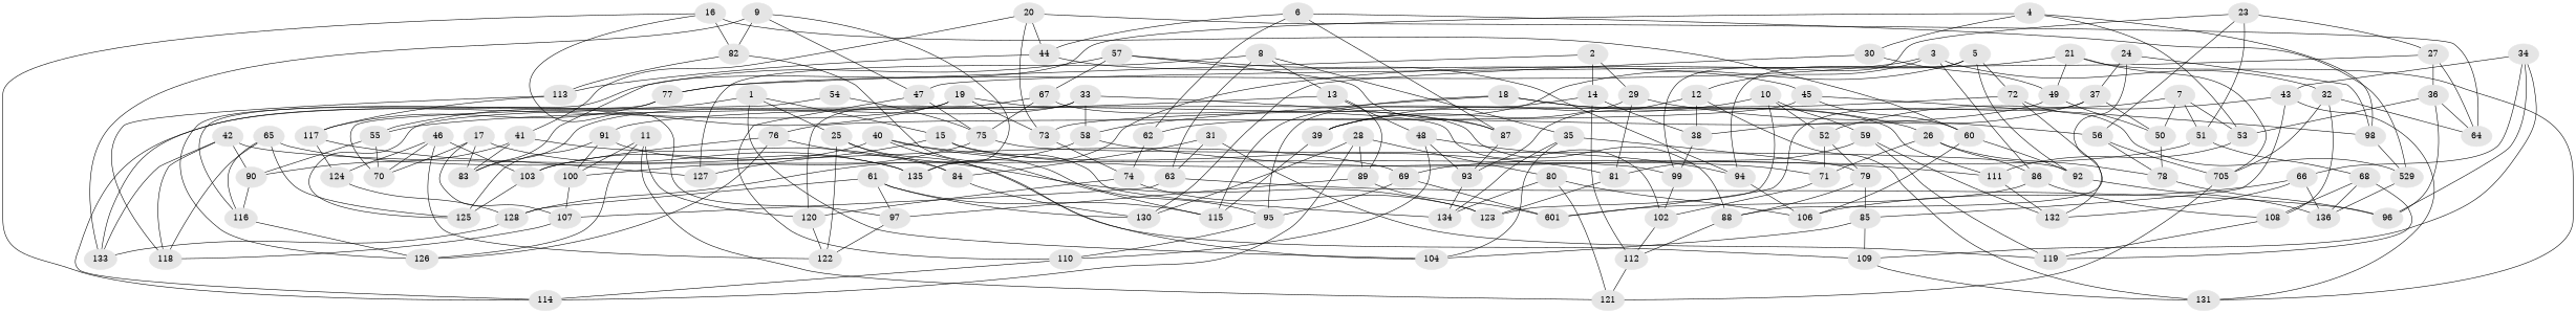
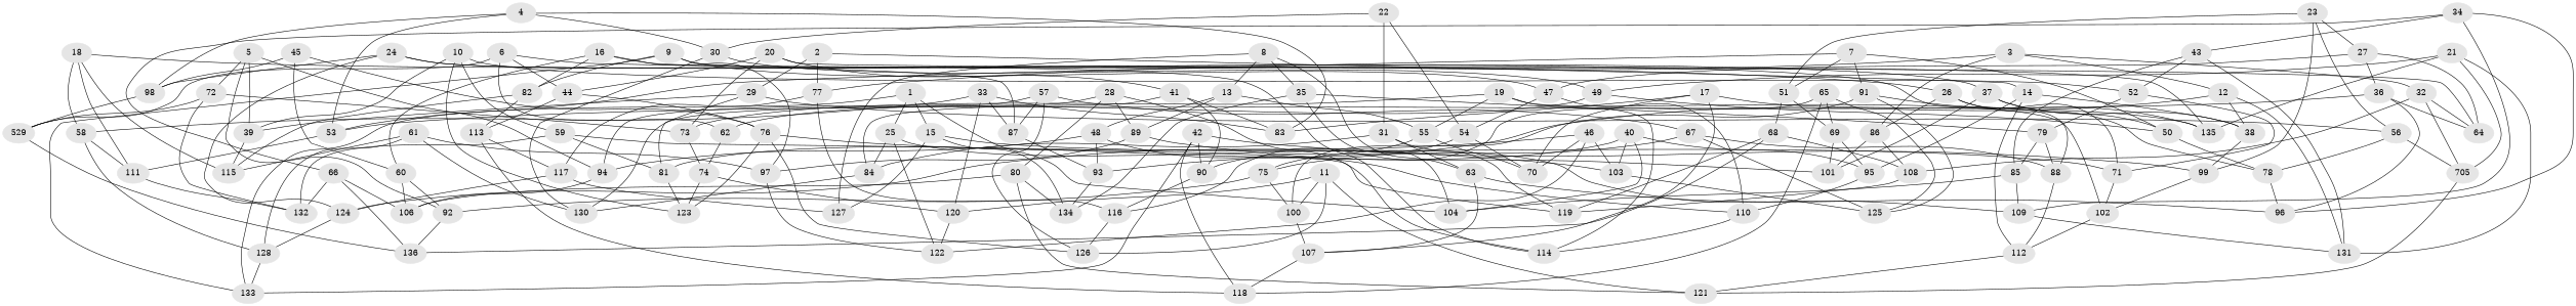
  graph {
    node [color=gray90 style=filled]
    1
    15
    25
    104
    133
    127
    71
    134
    84
    109
    122
    2
    14
    29
    77
    38
    95
    112
    39
    56
    81
    116
    117
    3
    12
    32
    86
    93
    131
    64
    n31 [label=705]
    108
-   101 [label=601]
+   101
    4
    30
    53
    83
    98
    49
    130
    111
    n42 [label=529]
    5
    72
    92
    94
    115
    73
    132
    136
    106
    6
    44
    62
    87
    45
    113
    74
    7
    50
    51
    91
    78
    68
    69
    135
    100
    125
    8
    13
    35
    63
    48
    55
    89
    79
    107
    96
    9
    47
    82
    54
    110
    10
    52
    59
    123
    119
    11
    120
    121
    126
    99
    70
    90
    97
    102
    16
    60
    114
    17
    118
    18
    26
    58
    128
    19
    20
    41
    21
+   22
    31
    75
    23
    27
    36
    24
    37
    88
    124
    28
    80
    33
    34
    43
    66
    85
    40
    103
    42
    76
    46
    57
    67
    61
    65
    1 -- 15
    1 -- 25
    1 -- 104
    1 -- 133
    15 -- 127
    15 -- 71
    15 -- 134
    25 -- 84
    25 -- 109
    25 -- 122
    71 -- 102
    84 -- 130
    109 -- 131
    2 -- 14
    2 -- 29
    2 -- 77
    14 -- 38
    14 -- 95
    14 -- 112
    29 -- 39
    29 -- 56
    29 -- 81
    77 -- 116
    77 -- 117
    38 -- 99
    95 -- 110
    112 -- 121
    39 -- 115
    56 -- n31
    56 -- 78
    81 -- 123
    116 -- 126
    117 -- 127
    117 -- 124
    3 -- 77
    3 -- 12
    3 -- 32
    3 -- 86
    12 -- 38
    12 -- 93
    12 -- 131
    32 -- 64
    32 -- n31
    32 -- 108
    86 -- 108
    86 -- 101
    93 -- 134
    n31 -- 121
    108 -- 119
    4 -- 30
    4 -- 53
    4 -- 83
    4 -- 98
    30 -- 49
    30 -- 130
    53 -- 111
    98 -- n42
    49 -- 62
    49 -- 50
    111 -- 132
    n42 -- 136
    5 -- 39
    5 -- 72
    5 -- 92
    5 -- 94
    72 -- n42
    72 -- 73
    72 -- 132
    92 -- 136
    94 -- 106
    73 -- 74
    6 -- n42
    6 -- 44
    6 -- 62
    6 -- 87
-   44 -- 45
+   44 -- 76
    44 -- 113
    62 -- 74
    87 -- 93
    45 -- 98
    45 -- 60
    45 -- 76
    113 -- 117
    113 -- 118
    74 -- 123
    74 -- 120
    7 -- 53
    7 -- 50
    7 -- 51
    7 -- 91
    50 -- 78
    51 -- 68
    51 -- 69
    91 -- 135
    91 -- 100
    91 -- 125
    78 -- 96
    68 -- 108
    68 -- 136
    68 -- 119
    69 -- 95
    69 -- 101
    100 -- 107
    8 -- 127
    8 -- 13
    8 -- 35
    8 -- 63
    13 -- 48
    13 -- 55
    13 -- 89
    35 -- 104
    35 -- 134
    35 -- 79
    63 -- 107
    63 -- 96
    48 -- 93
    48 -- 94
    48 -- 110
    55 -- 70
    55 -- 90
    89 -- 101
    89 -- 97
    79 -- 88
    79 -- 85
    107 -- 118
    9 -- 133
    9 -- 135
    9 -- 47
    9 -- 82
-   47 -- 75
+   47 -- 54
    47 -- 110
    82 -- 115
    82 -- 113
    54 -- 70
    54 -- 75
    110 -- 114
    10 -- 39
    10 -- 52
    10 -- 59
    10 -- 123
    52 -- 71
    52 -- 79
    59 -- 81
    59 -- 132
    59 -- 119
    11 -- 100
    11 -- 120
    11 -- 121
    11 -- 126
    120 -- 122
    99 -- 102
    90 -- 116
    97 -- 122
    102 -- 112
    16 -- 82
    16 -- 97
    16 -- 60
    16 -- 114
    60 -- 92
    60 -- 106
    17 -- 83
    17 -- 135
    17 -- 107
    17 -- 70
    18 -- 111
    18 -- 115
    18 -- 26
    18 -- 58
    26 -- 71
    26 -- 86
    26 -- 78
    58 -- 111
    58 -- 128
    128 -- 133
    19 -- 73
    19 -- 55
    19 -- 102
    19 -- 114
    20 -- 64
    20 -- 73
    20 -- 44
    20 -- 41
    41 -- 84
    41 -- 83
    41 -- 90
    21 -- 131
    21 -- n31
    21 -- 49
    21 -- 135
+   22 -- 30
+   22 -- 54
+   22 -- 31
    31 -- 84
    31 -- 63
    31 -- 119
    75 -- 92
    75 -- 100
    23 -- 56
    23 -- 51
    23 -- 99
    23 -- 27
    27 -- 64
    27 -- 47
    27 -- 36
    36 -- 64
    36 -- 53
    36 -- 96
    24 -- 98
    24 -- 37
    24 -- 88
+   24 -- 124
    37 -- 38
    37 -- 101
    37 -- 50
    88 -- 112
    124 -- 128
    28 -- 130
    28 -- 89
    28 -- 114
    28 -- 80
    80 -- 134
    80 -- 106
    80 -- 121
    33 -- 83
    33 -- 87
    33 -- 120
    33 -- 58
    34 -- 109
    34 -- 96
    34 -- 43
    34 -- 66
    43 -- 131
    43 -- 52
    43 -- 85
    66 -- 132
    66 -- 136
    66 -- 106
    85 -- 104
    85 -- 109
    40 -- 104
    40 -- 95
    40 -- 81
    40 -- 103
    103 -- 125
    42 -- 133
    42 -- 99
    42 -- 90
    42 -- 118
    76 -- 123
    76 -- 126
    76 -- 103
    46 -- 122
    46 -- 70
    46 -- 124
    46 -- 103
    57 -- 94
    57 -- 87
    57 -- 126
    57 -- 67
    67 -- 125
    67 -- 75
    67 -- 88
    61 -- 130
    61 -- 115
    61 -- 97
    61 -- 128
    65 -- 116
    65 -- 69
    65 -- 125
    65 -- 118
  }
